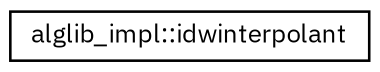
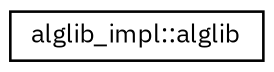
  digraph {
    rankdir=LR
    fontname="IBM Plex Sans"
-   n1 [color=black fillcolor=white fontname="IBM Plex Sans" fontsize=10 height=0.2 label="alglib_impl::idwinterpolant" shape=record style=filled width=0.4]
+   n1 [color=black fillcolor=white fontname="IBM Plex Sans" fontsize=10 height=0.2 label="alglib_impl::alglib" shape=record style=filled width=0.4]
  }
